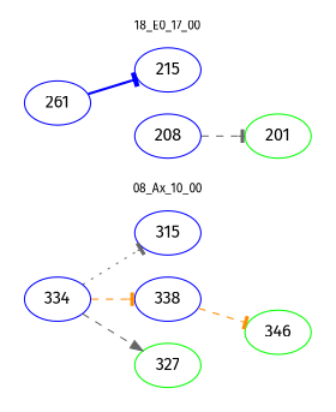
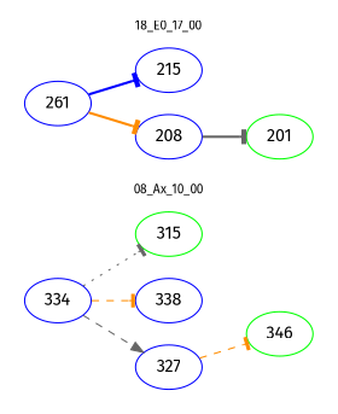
  digraph {
    fontname="Fira Sans"
    rankdir=LR
    node [color=blue fontname="Fira Sans"]
    edge [arrowhead=tee color=gray40 fontname="Fira Sans" style=dashed]
    n1 [label=334]
-   n2 [color=green label=327]
+   n2 [label=327]
    n3 [label=338]
-   n4 [label=315]
+   n4 [color=green label=315]
    n5 [color=green label=346]
    n6 [label=261]
    n7 [label=208]
    n8 [label=215]
    n9 [color=green label=201]
    subgraph cluster_1 {
      color=white
      fontsize=10
      label="08_Ax_10_00"
      n1
      n2
      n3
      n4
      n5
    }
    subgraph cluster_2 {
      color=white
      fontsize=10
      label="18_E0_17_00"
      n6
      n7
      n8
      n9
    }
    n1 -> n2 [arrowhead=normal]
    n1 -> n3 [color=darkorange]
    n1 -> n4 [style=dotted]
-   n3 -> n5 [color=darkorange]
+   n2 -> n5 [color=darkorange]
+   n6 -> n7 [color=darkorange style=bold]
    n6 -> n8 [color=blue style=bold]
-   n7 -> n9
+   n7 -> n9 [style=bold]
  }
